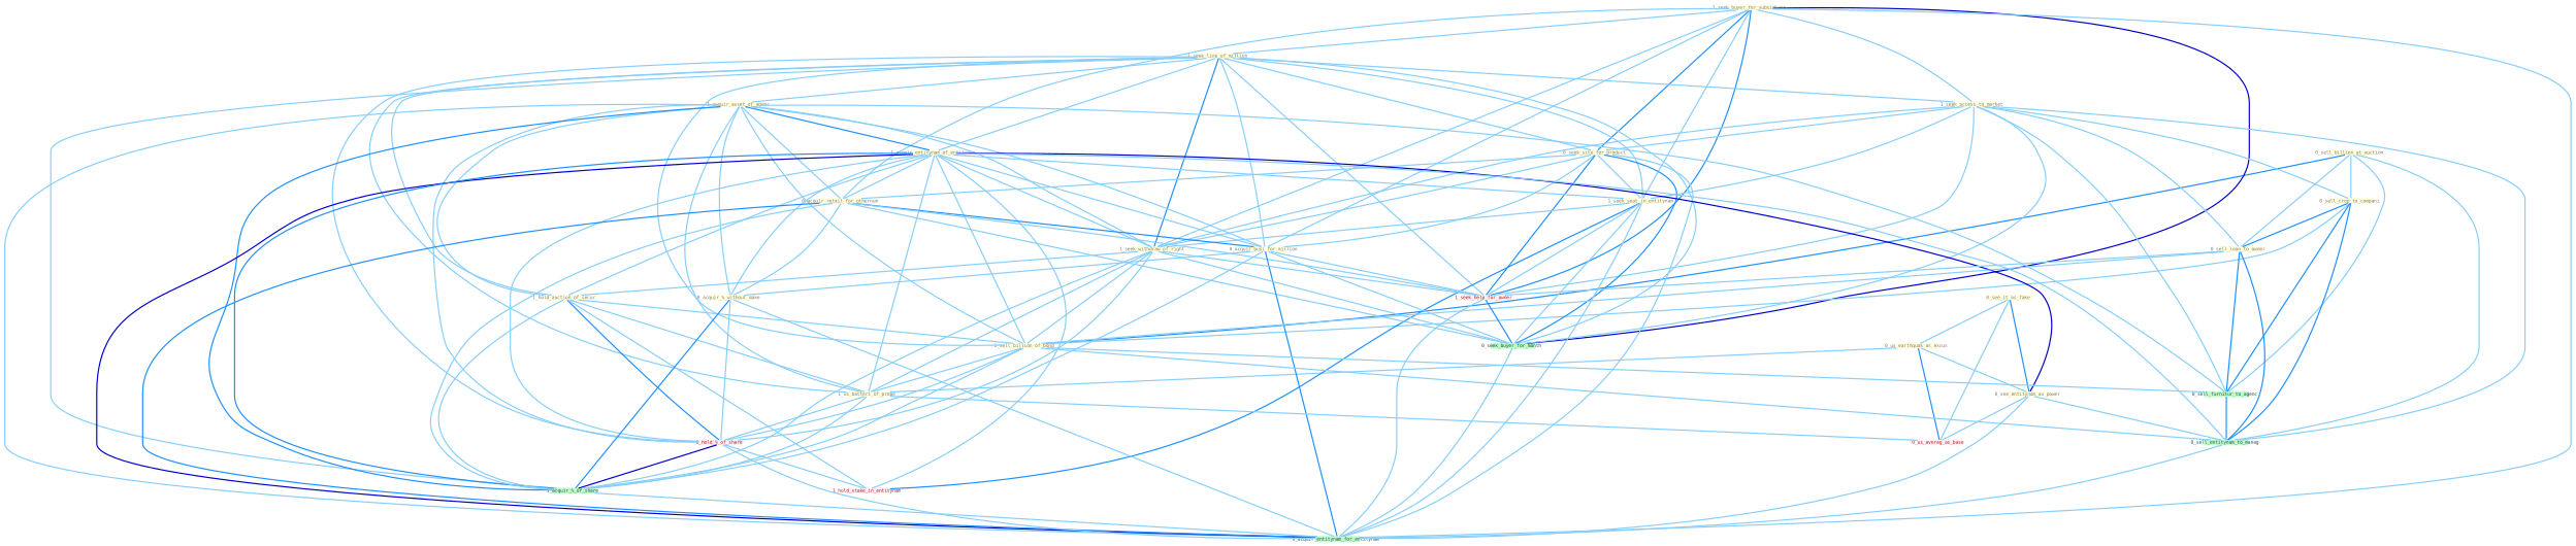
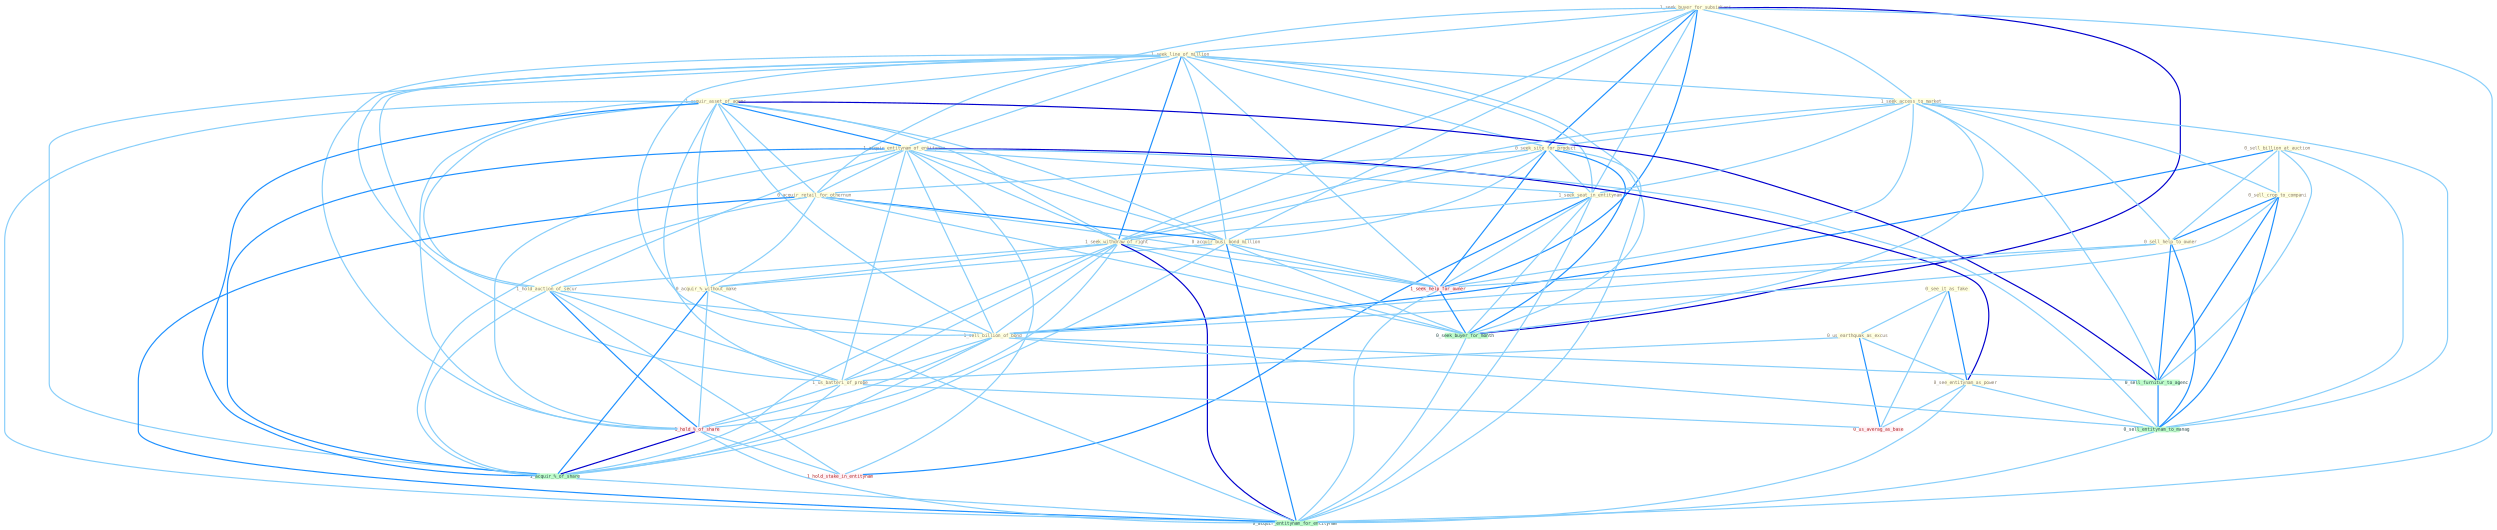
  graph {
    fontname="DejaVu Sans Mono"
    node [color="#ffffe0" fixedsize=true fontcolor="#8b7d6b" fontname="DejaVu Sans Mono" fontsize=4 shape=polygon style=filled]
    edge [color="#87cefa" fontname="DejaVu Sans Mono" w=1]
    "0_sell_billion_at_auction " [height=.06 width=.5]
    "1_seek_buyer_for_subsidiari " [height=.06 width=.5]
    "0_see_it_as_fake " [height=.06 width=.5]
    "1_seek_line_of_million " [height=.06 width=.5]
    "1_acquir_asset_of_agenc " [height=.06 width=.5]
    "1_seek_access_to_market " [height=.06 width=.5]
    "0_sell_crop_to_compani " [height=.06 width=.5]
    "0_seek_site_for_product " [height=.06 width=.5]
    "1_acquir_entitynam_of_entitynam " [height=.06 width=.5]
    "0_us_earthquak_as_excus " [height=.06 width=.5]
    "1_seek_seat_in_entitynam " [height=.06 width=.5]
    "0_acquir_retail_for_othernum " [height=.06 width=.5]
-   "0_acquir_busi_for_million " [height=.06 width=.5]
+   "0_acquir_busi_for_million " [height=.06 width=.5 label="0_acquir_busi_bond_million"]
    "1_seek_withdraw_of_right " [height=.06 width=.5]
    "1_hold_auction_of_secur " [height=.06 width=.5]
-   "0_sell_loan_to_owner " [height=.06 width=.5]
+   "0_sell_loan_to_owner " [height=.06 width=.5 label="0_sell_help_to_owner"]
    "1_sell_billion_of_bond " [height=.06 width=.5]
    "0_acquir_%_without_make " [height=.06 width=.5]
    "1_us_batteri_of_probe " [height=.06 width=.5]
    "0_see_entitynam_as_power " [height=.06 width=.5]
    "1_hold_%_of_share " [color="#fff0f5" fontcolor="#b22222" height=.06 width=.5]
    "1_hold_stake_in_entitynam " [color="#fff0f5" fontcolor="#b22222" height=.06 width=.5]
    "1_seek_help_for_owner " [color="#fff0f5" fontcolor="#b22222" height=.06 width=.5]
    "0_us_averag_as_base " [color="#fff0f5" fontcolor="#b22222" height=.06 width=.5]
    "0_sell_furnitur_to_agenc " [color="#BDFCC9" fontcolor="#2f4f4f" height=.06 width=.5]
    "0_sell_entitynam_to_manag " [color="#BDFCC9" fontcolor="#2f4f4f" height=.06 width=.5]
    "0_seek_buyer_for_month " [color="#BDFCC9" fontcolor="#2f4f4f" height=.06 width=.5]
    "0_acquir_entitynam_for_entitynam " [color="#BDFCC9" fontcolor="#2f4f4f" height=.06 width=.5]
    "1_acquir_%_of_share " [color="#BDFCC9" fontcolor="#2f4f4f" height=.06 width=.5]
    subgraph sub_1 {
      "0_sell_billion_at_auction "
      "1_seek_buyer_for_subsidiari "
      "0_see_it_as_fake "
      "1_seek_line_of_million "
      "1_acquir_asset_of_agenc "
      "1_seek_access_to_market "
      "0_sell_crop_to_compani "
      "0_seek_site_for_product "
      "1_acquir_entitynam_of_entitynam "
      "0_us_earthquak_as_excus "
      "1_seek_seat_in_entitynam "
      "0_acquir_retail_for_othernum "
      "0_acquir_busi_for_million "
      "1_seek_withdraw_of_right "
      "1_hold_auction_of_secur "
      "0_sell_loan_to_owner "
      "1_sell_billion_of_bond "
      "0_acquir_%_without_make "
      "1_us_batteri_of_probe "
      "0_see_entitynam_as_power "
    }
    subgraph sub_2 {
      "1_hold_%_of_share "
      "1_hold_stake_in_entitynam "
      "1_seek_help_for_owner "
      "0_us_averag_as_base "
    }
    "0_sell_billion_at_auction " -- "0_sell_crop_to_compani "
    "0_sell_billion_at_auction " -- "0_sell_loan_to_owner "
    "0_sell_billion_at_auction " -- "1_sell_billion_of_bond " [color="#1e90ff" w=2]
    "0_sell_billion_at_auction " -- "0_sell_furnitur_to_agenc "
    "0_sell_billion_at_auction " -- "0_sell_entitynam_to_manag "
    "1_seek_buyer_for_subsidiari " -- "1_seek_line_of_million "
    "1_seek_buyer_for_subsidiari " -- "1_seek_access_to_market "
    "1_seek_buyer_for_subsidiari " -- "0_seek_site_for_product " [color="#1e90ff" w=2]
    "1_seek_buyer_for_subsidiari " -- "1_seek_seat_in_entitynam "
    "1_seek_buyer_for_subsidiari " -- "0_acquir_retail_for_othernum "
    "1_seek_buyer_for_subsidiari " -- "0_acquir_busi_for_million "
    "1_seek_buyer_for_subsidiari " -- "1_seek_withdraw_of_right "
    "1_seek_buyer_for_subsidiari " -- "1_seek_help_for_owner " [color="#1e90ff" w=2]
    "1_seek_buyer_for_subsidiari " -- "0_seek_buyer_for_month " [color="#0000cd" w=3]
    "1_seek_buyer_for_subsidiari " -- "0_acquir_entitynam_for_entitynam "
    "0_see_it_as_fake " -- "0_us_earthquak_as_excus "
    "0_see_it_as_fake " -- "0_see_entitynam_as_power " [color="#1e90ff" w=2]
    "0_see_it_as_fake " -- "0_us_averag_as_base "
    "1_seek_line_of_million " -- "1_acquir_asset_of_agenc "
    "1_seek_line_of_million " -- "1_seek_access_to_market "
    "1_seek_line_of_million " -- "0_seek_site_for_product "
    "1_seek_line_of_million " -- "1_acquir_entitynam_of_entitynam "
    "1_seek_line_of_million " -- "1_seek_seat_in_entitynam "
    "1_seek_line_of_million " -- "0_acquir_busi_for_million "
    "1_seek_line_of_million " -- "1_seek_withdraw_of_right " [color="#1e90ff" w=2]
    "1_seek_line_of_million " -- "1_hold_auction_of_secur "
    "1_seek_line_of_million " -- "1_sell_billion_of_bond "
    "1_seek_line_of_million " -- "1_us_batteri_of_probe "
    "1_seek_line_of_million " -- "1_hold_%_of_share "
    "1_seek_line_of_million " -- "1_seek_help_for_owner "
    "1_seek_line_of_million " -- "0_seek_buyer_for_month "
    "1_seek_line_of_million " -- "1_acquir_%_of_share "
    "1_acquir_asset_of_agenc " -- "1_acquir_entitynam_of_entitynam " [color="#1e90ff" w=2]
    "1_acquir_asset_of_agenc " -- "0_acquir_retail_for_othernum "
    "1_acquir_asset_of_agenc " -- "0_acquir_busi_for_million "
    "1_acquir_asset_of_agenc " -- "1_seek_withdraw_of_right "
    "1_acquir_asset_of_agenc " -- "1_hold_auction_of_secur "
    "1_acquir_asset_of_agenc " -- "1_sell_billion_of_bond "
    "1_acquir_asset_of_agenc " -- "0_acquir_%_without_make "
    "1_acquir_asset_of_agenc " -- "1_us_batteri_of_probe "
    "1_acquir_asset_of_agenc " -- "1_hold_%_of_share "
-   "1_acquir_asset_of_agenc " -- "0_sell_furnitur_to_agenc "
+   "1_acquir_asset_of_agenc " -- "0_sell_furnitur_to_agenc " [color="#0000cd"]
    "1_acquir_asset_of_agenc " -- "0_acquir_entitynam_for_entitynam "
    "1_acquir_asset_of_agenc " -- "1_acquir_%_of_share " [color="#1e90ff" w=2]
    "1_seek_access_to_market " -- "0_sell_crop_to_compani "
    "1_seek_access_to_market " -- "0_seek_site_for_product "
    "1_seek_access_to_market " -- "1_seek_seat_in_entitynam "
    "1_seek_access_to_market " -- "1_seek_withdraw_of_right "
    "1_seek_access_to_market " -- "0_sell_loan_to_owner "
    "1_seek_access_to_market " -- "1_seek_help_for_owner "
    "1_seek_access_to_market " -- "0_sell_furnitur_to_agenc "
    "1_seek_access_to_market " -- "0_sell_entitynam_to_manag "
    "1_seek_access_to_market " -- "0_seek_buyer_for_month "
    "0_sell_crop_to_compani " -- "0_sell_loan_to_owner " [color="#1e90ff" w=2]
    "0_sell_crop_to_compani " -- "1_sell_billion_of_bond "
    "0_sell_crop_to_compani " -- "0_sell_furnitur_to_agenc " [color="#1e90ff" w=2]
    "0_sell_crop_to_compani " -- "0_sell_entitynam_to_manag " [color="#1e90ff" w=2]
    "0_seek_site_for_product " -- "1_seek_seat_in_entitynam "
    "0_seek_site_for_product " -- "0_acquir_retail_for_othernum "
    "0_seek_site_for_product " -- "0_acquir_busi_for_million "
    "0_seek_site_for_product " -- "1_seek_withdraw_of_right "
    "0_seek_site_for_product " -- "1_seek_help_for_owner " [color="#1e90ff" w=2]
    "0_seek_site_for_product " -- "0_seek_buyer_for_month " [color="#1e90ff" w=2]
    "0_seek_site_for_product " -- "0_acquir_entitynam_for_entitynam "
    "1_acquir_entitynam_of_entitynam " -- "1_seek_seat_in_entitynam "
    "1_acquir_entitynam_of_entitynam " -- "0_acquir_retail_for_othernum "
    "1_acquir_entitynam_of_entitynam " -- "0_acquir_busi_for_million "
    "1_acquir_entitynam_of_entitynam " -- "1_seek_withdraw_of_right "
    "1_acquir_entitynam_of_entitynam " -- "1_hold_auction_of_secur "
    "1_acquir_entitynam_of_entitynam " -- "1_sell_billion_of_bond "
-   "1_acquir_entitynam_of_entitynam " -- "0_acquir_%_without_make "
+   "1_seek_withdraw_of_right " -- "0_acquir_%_without_make "
    "1_acquir_entitynam_of_entitynam " -- "1_us_batteri_of_probe "
    "1_acquir_entitynam_of_entitynam " -- "0_see_entitynam_as_power " [color="#0000cd"]
    "1_acquir_entitynam_of_entitynam " -- "1_hold_%_of_share "
    "1_acquir_entitynam_of_entitynam " -- "1_hold_stake_in_entitynam "
    "1_acquir_entitynam_of_entitynam " -- "0_sell_entitynam_to_manag "
-   "1_acquir_entitynam_of_entitynam " -- "0_acquir_entitynam_for_entitynam " [color="#0000cd" w=3]
+   "1_seek_withdraw_of_right " -- "0_acquir_entitynam_for_entitynam " [color="#0000cd" w=3]
    "1_acquir_entitynam_of_entitynam " -- "1_acquir_%_of_share " [color="#1e90ff" w=2]
    "0_us_earthquak_as_excus " -- "1_us_batteri_of_probe "
    "0_us_earthquak_as_excus " -- "0_see_entitynam_as_power "
    "0_us_earthquak_as_excus " -- "0_us_averag_as_base " [color="#1e90ff" w=2]
    "1_seek_seat_in_entitynam " -- "1_seek_withdraw_of_right "
    "1_seek_seat_in_entitynam " -- "1_hold_stake_in_entitynam " [color="#1e90ff" w=2]
    "1_seek_seat_in_entitynam " -- "1_seek_help_for_owner "
    "1_seek_seat_in_entitynam " -- "0_seek_buyer_for_month "
    "1_seek_seat_in_entitynam " -- "0_acquir_entitynam_for_entitynam "
    "0_acquir_retail_for_othernum " -- "0_acquir_busi_for_million " [color="#1e90ff" w=2]
    "0_acquir_retail_for_othernum " -- "0_acquir_%_without_make "
    "0_acquir_retail_for_othernum " -- "1_seek_help_for_owner "
    "0_acquir_retail_for_othernum " -- "0_seek_buyer_for_month "
    "0_acquir_retail_for_othernum " -- "0_acquir_entitynam_for_entitynam " [color="#1e90ff" w=2]
    "0_acquir_retail_for_othernum " -- "1_acquir_%_of_share "
    "0_acquir_busi_for_million " -- "0_acquir_%_without_make "
    "0_acquir_busi_for_million " -- "1_seek_help_for_owner "
    "0_acquir_busi_for_million " -- "0_seek_buyer_for_month "
    "0_acquir_busi_for_million " -- "0_acquir_entitynam_for_entitynam " [color="#1e90ff" w=2]
    "0_acquir_busi_for_million " -- "1_acquir_%_of_share "
    "1_seek_withdraw_of_right " -- "1_hold_auction_of_secur "
    "1_seek_withdraw_of_right " -- "1_sell_billion_of_bond "
    "1_seek_withdraw_of_right " -- "1_us_batteri_of_probe "
    "1_seek_withdraw_of_right " -- "1_hold_%_of_share "
    "1_seek_withdraw_of_right " -- "1_seek_help_for_owner "
    "1_seek_withdraw_of_right " -- "0_seek_buyer_for_month "
    "1_seek_withdraw_of_right " -- "1_acquir_%_of_share "
    "1_hold_auction_of_secur " -- "1_sell_billion_of_bond "
    "1_hold_auction_of_secur " -- "1_us_batteri_of_probe "
    "1_hold_auction_of_secur " -- "1_hold_%_of_share " [color="#1e90ff" w=2]
    "1_hold_auction_of_secur " -- "1_hold_stake_in_entitynam "
    "1_hold_auction_of_secur " -- "1_acquir_%_of_share "
    "0_sell_loan_to_owner " -- "1_sell_billion_of_bond "
    "0_sell_loan_to_owner " -- "1_seek_help_for_owner "
    "0_sell_loan_to_owner " -- "0_sell_furnitur_to_agenc " [color="#1e90ff" w=2]
    "0_sell_loan_to_owner " -- "0_sell_entitynam_to_manag " [color="#1e90ff" w=2]
    "1_sell_billion_of_bond " -- "1_us_batteri_of_probe "
    "1_sell_billion_of_bond " -- "1_hold_%_of_share "
    "1_sell_billion_of_bond " -- "0_sell_furnitur_to_agenc "
    "1_sell_billion_of_bond " -- "0_sell_entitynam_to_manag "
    "1_sell_billion_of_bond " -- "1_acquir_%_of_share "
    "0_acquir_%_without_make " -- "1_hold_%_of_share "
    "0_acquir_%_without_make " -- "0_acquir_entitynam_for_entitynam "
    "0_acquir_%_without_make " -- "1_acquir_%_of_share " [color="#1e90ff" w=2]
    "1_us_batteri_of_probe " -- "1_hold_%_of_share "
    "1_us_batteri_of_probe " -- "0_us_averag_as_base "
    "1_us_batteri_of_probe " -- "1_acquir_%_of_share "
    "0_see_entitynam_as_power " -- "0_us_averag_as_base "
    "0_see_entitynam_as_power " -- "0_sell_entitynam_to_manag "
    "0_see_entitynam_as_power " -- "0_acquir_entitynam_for_entitynam "
    "1_hold_%_of_share " -- "1_hold_stake_in_entitynam "
    "1_hold_%_of_share " -- "0_acquir_entitynam_for_entitynam "
    "1_hold_%_of_share " -- "1_acquir_%_of_share " [color="#0000cd" w=3]
    "1_seek_help_for_owner " -- "0_seek_buyer_for_month " [color="#1e90ff" w=2]
    "1_seek_help_for_owner " -- "0_acquir_entitynam_for_entitynam "
    "0_sell_furnitur_to_agenc " -- "0_sell_entitynam_to_manag " [color="#1e90ff" w=2]
    "0_sell_entitynam_to_manag " -- "0_acquir_entitynam_for_entitynam "
    "0_seek_buyer_for_month " -- "0_acquir_entitynam_for_entitynam "
    "1_acquir_%_of_share " -- "0_acquir_entitynam_for_entitynam "
  }
